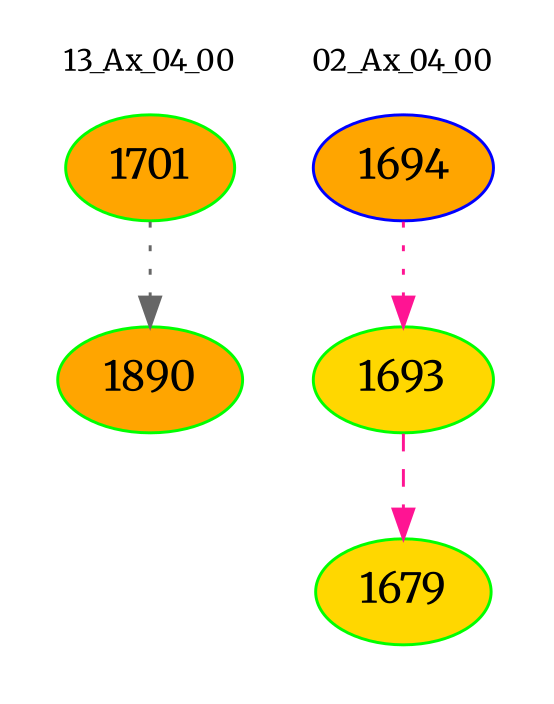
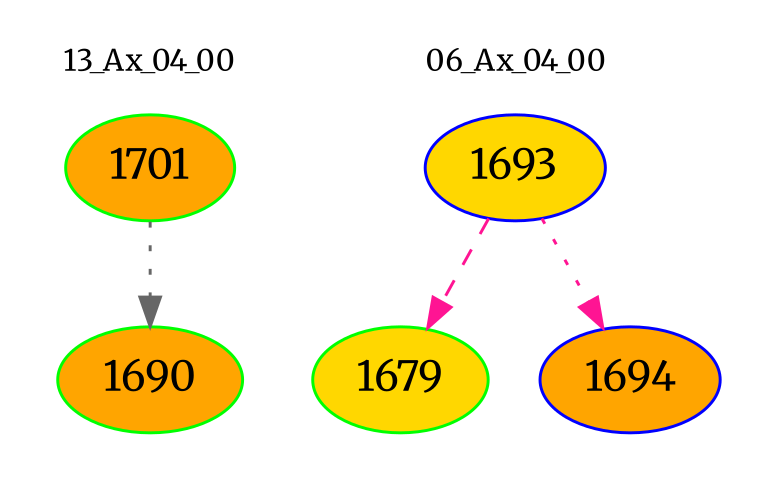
  digraph {
    fontname=Merriweather
    node [color=green fillcolor=orange fontname=Merriweather style=filled]
    edge [color=deeppink fontname=Merriweather style=dotted]
    n1 [label=1701]
-   n2 [label=1890]
-   n3 [fillcolor=gold label=1693]
+   n2 [label=1690]
+   n3 [color=blue fillcolor=gold label=1693]
    n4 [fillcolor=gold label=1679]
    n5 [color=blue label=1694]
    subgraph cluster_1 {
      color=white
      fontsize=10
      label="13_Ax_04_00"
      n1
      n2
    }
    subgraph cluster_2 {
      color=white
      fontsize=10
-     label="02_Ax_04_00"
+     label="06_Ax_04_00"
      n3
      n4
      n5
    }
    n1 -> n2 [color=gray40]
    n3 -> n4 [style=dashed]
-   n5 -> n3
+   n3 -> n5
  }
